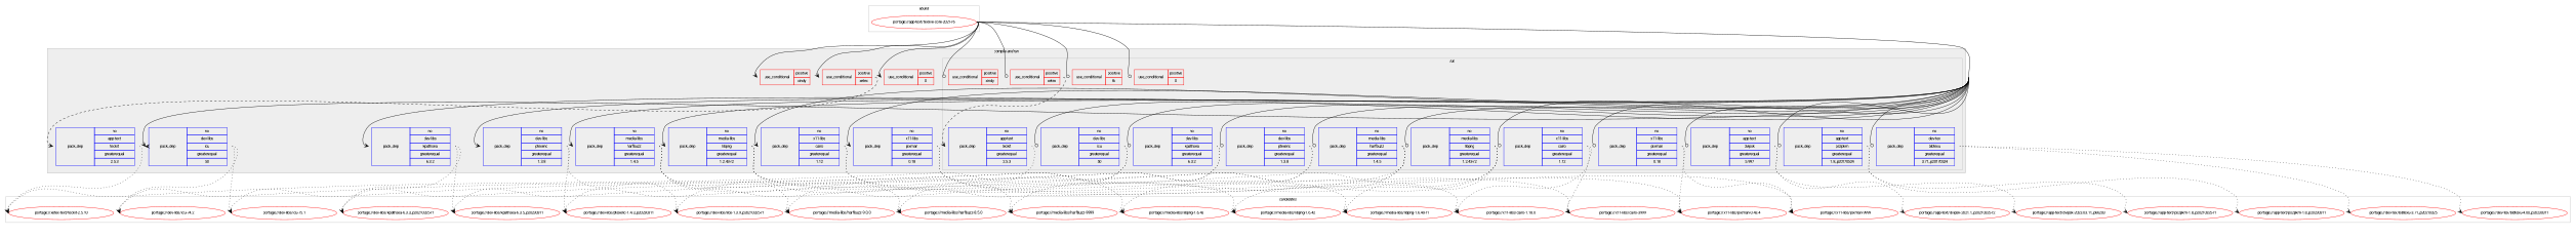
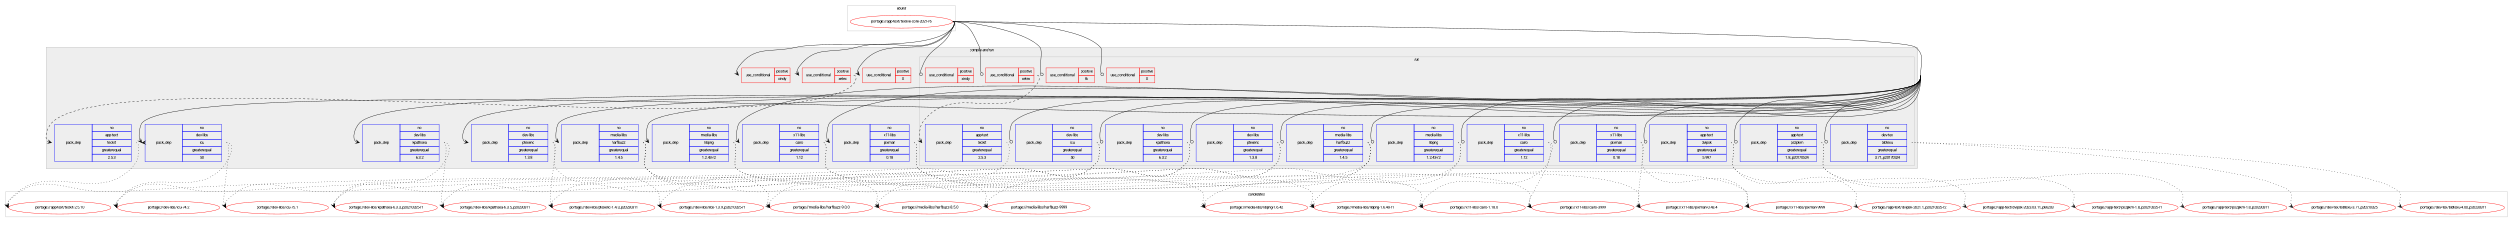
  digraph {
    compound=true
    concentrate=true
    fontname=Roboto
    fontsize=10
    newrank=true
    rankdir=TB
    ranksep=1.5
    node [color=red fontname=Roboto fontsize=10 shape=none]
    edge [arrowhead=vee fontname=Roboto headport=w style=dotted tailport=e weight=100]
    n1 [label="portage://app-text/texlive-core-2021-r6" width=4 shape=""]
    n2 [label=<<TABLE BORDER="0" CELLBORDER="1" CELLSPACING="0" CELLPADDING="4"><TR><TD ROWSPAN="3" CELLPADDING="10">use_conditional</TD></TR><TR><TD>positive</TD></TR><TR><TD>X</TD></TR></TABLE>>]
    n3 [color=blue label=<<TABLE BORDER="0" CELLBORDER="1" CELLSPACING="0" CELLPADDING="4" WIDTH="220"><TR><TD ROWSPAN="6" CELLPADDING="30">pack_dep</TD></TR><TR><TD WIDTH="110">no</TD></TR><TR><TD>app-text</TD></TR><TR><TD>teckit</TD></TR><TR><TD>greaterequal</TD></TR><TR><TD>2.5.3</TD></TR></TABLE>>]
    n4 [label=<<TABLE BORDER="0" CELLBORDER="1" CELLSPACING="0" CELLPADDING="4"><TR><TD ROWSPAN="3" CELLPADDING="10">use_conditional</TD></TR><TR><TD>positive</TD></TR><TR><TD>xetex</TD></TR></TABLE>>]
    n5 [label=<<TABLE BORDER="0" CELLBORDER="1" CELLSPACING="0" CELLPADDING="4"><TR><TD ROWSPAN="3" CELLPADDING="10">use_conditional</TD></TR><TR><TD>positive</TD></TR><TR><TD>xindy</TD></TR></TABLE>>]
    n6 [color=blue label=<<TABLE BORDER="0" CELLBORDER="1" CELLSPACING="0" CELLPADDING="4" WIDTH="220"><TR><TD ROWSPAN="6" CELLPADDING="30">pack_dep</TD></TR><TR><TD WIDTH="110">no</TD></TR><TR><TD>dev-libs</TD></TR><TR><TD>icu</TD></TR><TR><TD>greaterequal</TD></TR><TR><TD>50</TD></TR></TABLE>>]
    n7 [color=blue label=<<TABLE BORDER="0" CELLBORDER="1" CELLSPACING="0" CELLPADDING="4" WIDTH="220"><TR><TD ROWSPAN="6" CELLPADDING="30">pack_dep</TD></TR><TR><TD WIDTH="110">no</TD></TR><TR><TD>dev-libs</TD></TR><TR><TD>kpathsea</TD></TR><TR><TD>greaterequal</TD></TR><TR><TD>6.3.2</TD></TR></TABLE>>]
    n8 [color=blue label=<<TABLE BORDER="0" CELLBORDER="1" CELLSPACING="0" CELLPADDING="4" WIDTH="220"><TR><TD ROWSPAN="6" CELLPADDING="30">pack_dep</TD></TR><TR><TD WIDTH="110">no</TD></TR><TR><TD>dev-libs</TD></TR><TR><TD>ptexenc</TD></TR><TR><TD>greaterequal</TD></TR><TR><TD>1.3.8</TD></TR></TABLE>>]
    n9 [color=blue label=<<TABLE BORDER="0" CELLBORDER="1" CELLSPACING="0" CELLPADDING="4" WIDTH="220"><TR><TD ROWSPAN="6" CELLPADDING="30">pack_dep</TD></TR><TR><TD WIDTH="110">no</TD></TR><TR><TD>media-libs</TD></TR><TR><TD>harfbuzz</TD></TR><TR><TD>greaterequal</TD></TR><TR><TD>1.4.5</TD></TR></TABLE>>]
    n10 [color=blue label=<<TABLE BORDER="0" CELLBORDER="1" CELLSPACING="0" CELLPADDING="4" WIDTH="220"><TR><TD ROWSPAN="6" CELLPADDING="30">pack_dep</TD></TR><TR><TD WIDTH="110">no</TD></TR><TR><TD>media-libs</TD></TR><TR><TD>libpng</TD></TR><TR><TD>greaterequal</TD></TR><TR><TD>1.2.43-r2</TD></TR></TABLE>>]
    n11 [color=blue label=<<TABLE BORDER="0" CELLBORDER="1" CELLSPACING="0" CELLPADDING="4" WIDTH="220"><TR><TD ROWSPAN="6" CELLPADDING="30">pack_dep</TD></TR><TR><TD WIDTH="110">no</TD></TR><TR><TD>x11-libs</TD></TR><TR><TD>cairo</TD></TR><TR><TD>greaterequal</TD></TR><TR><TD>1.12</TD></TR></TABLE>>]
    n12 [color=blue label=<<TABLE BORDER="0" CELLBORDER="1" CELLSPACING="0" CELLPADDING="4" WIDTH="220"><TR><TD ROWSPAN="6" CELLPADDING="30">pack_dep</TD></TR><TR><TD WIDTH="110">no</TD></TR><TR><TD>x11-libs</TD></TR><TR><TD>pixman</TD></TR><TR><TD>greaterequal</TD></TR><TR><TD>0.18</TD></TR></TABLE>>]
    n13 [label=<<TABLE BORDER="0" CELLBORDER="1" CELLSPACING="0" CELLPADDING="4"><TR><TD ROWSPAN="3" CELLPADDING="10">use_conditional</TD></TR><TR><TD>positive</TD></TR><TR><TD>X</TD></TR></TABLE>>]
    n14 [label=<<TABLE BORDER="0" CELLBORDER="1" CELLSPACING="0" CELLPADDING="4"><TR><TD ROWSPAN="3" CELLPADDING="10">use_conditional</TD></TR><TR><TD>positive</TD></TR><TR><TD>tk</TD></TR></TABLE>>]
    n15 [color=blue label=<<TABLE BORDER="0" CELLBORDER="1" CELLSPACING="0" CELLPADDING="4" WIDTH="220"><TR><TD ROWSPAN="6" CELLPADDING="30">pack_dep</TD></TR><TR><TD WIDTH="110">no</TD></TR><TR><TD>app-text</TD></TR><TR><TD>teckit</TD></TR><TR><TD>greaterequal</TD></TR><TR><TD>2.5.3</TD></TR></TABLE>>]
    n16 [label=<<TABLE BORDER="0" CELLBORDER="1" CELLSPACING="0" CELLPADDING="4"><TR><TD ROWSPAN="3" CELLPADDING="10">use_conditional</TD></TR><TR><TD>positive</TD></TR><TR><TD>xetex</TD></TR></TABLE>>]
    n17 [label=<<TABLE BORDER="0" CELLBORDER="1" CELLSPACING="0" CELLPADDING="4"><TR><TD ROWSPAN="3" CELLPADDING="10">use_conditional</TD></TR><TR><TD>positive</TD></TR><TR><TD>xindy</TD></TR></TABLE>>]
    n18 [color=blue label=<<TABLE BORDER="0" CELLBORDER="1" CELLSPACING="0" CELLPADDING="4" WIDTH="220"><TR><TD ROWSPAN="6" CELLPADDING="30">pack_dep</TD></TR><TR><TD WIDTH="110">no</TD></TR><TR><TD>app-text</TD></TR><TR><TD>dvipsk</TD></TR><TR><TD>greaterequal</TD></TR><TR><TD>5.997</TD></TR></TABLE>>]
    n19 [color=blue label=<<TABLE BORDER="0" CELLBORDER="1" CELLSPACING="0" CELLPADDING="4" WIDTH="220"><TR><TD ROWSPAN="6" CELLPADDING="30">pack_dep</TD></TR><TR><TD WIDTH="110">no</TD></TR><TR><TD>app-text</TD></TR><TR><TD>ps2pkm</TD></TR><TR><TD>greaterequal</TD></TR><TR><TD>1.8_p20170524</TD></TR></TABLE>>]
    n20 [color=blue label=<<TABLE BORDER="0" CELLBORDER="1" CELLSPACING="0" CELLPADDING="4" WIDTH="220"><TR><TD ROWSPAN="6" CELLPADDING="30">pack_dep</TD></TR><TR><TD WIDTH="110">no</TD></TR><TR><TD>dev-tex</TD></TR><TR><TD>bibtexu</TD></TR><TR><TD>greaterequal</TD></TR><TR><TD>3.71_p20170524</TD></TR></TABLE>>]
    n21 [color=blue label=<<TABLE BORDER="0" CELLBORDER="1" CELLSPACING="0" CELLPADDING="4" WIDTH="220"><TR><TD ROWSPAN="6" CELLPADDING="30">pack_dep</TD></TR><TR><TD WIDTH="110">no</TD></TR><TR><TD>dev-libs</TD></TR><TR><TD>icu</TD></TR><TR><TD>greaterequal</TD></TR><TR><TD>50</TD></TR></TABLE>>]
    n22 [color=blue label=<<TABLE BORDER="0" CELLBORDER="1" CELLSPACING="0" CELLPADDING="4" WIDTH="220"><TR><TD ROWSPAN="6" CELLPADDING="30">pack_dep</TD></TR><TR><TD WIDTH="110">no</TD></TR><TR><TD>dev-libs</TD></TR><TR><TD>kpathsea</TD></TR><TR><TD>greaterequal</TD></TR><TR><TD>6.3.2</TD></TR></TABLE>>]
    n23 [color=blue label=<<TABLE BORDER="0" CELLBORDER="1" CELLSPACING="0" CELLPADDING="4" WIDTH="220"><TR><TD ROWSPAN="6" CELLPADDING="30">pack_dep</TD></TR><TR><TD WIDTH="110">no</TD></TR><TR><TD>dev-libs</TD></TR><TR><TD>ptexenc</TD></TR><TR><TD>greaterequal</TD></TR><TR><TD>1.3.8</TD></TR></TABLE>>]
    n24 [color=blue label=<<TABLE BORDER="0" CELLBORDER="1" CELLSPACING="0" CELLPADDING="4" WIDTH="220"><TR><TD ROWSPAN="6" CELLPADDING="30">pack_dep</TD></TR><TR><TD WIDTH="110">no</TD></TR><TR><TD>media-libs</TD></TR><TR><TD>harfbuzz</TD></TR><TR><TD>greaterequal</TD></TR><TR><TD>1.4.5</TD></TR></TABLE>>]
    n25 [color=blue label=<<TABLE BORDER="0" CELLBORDER="1" CELLSPACING="0" CELLPADDING="4" WIDTH="220"><TR><TD ROWSPAN="6" CELLPADDING="30">pack_dep</TD></TR><TR><TD WIDTH="110">no</TD></TR><TR><TD>media-libs</TD></TR><TR><TD>libpng</TD></TR><TR><TD>greaterequal</TD></TR><TR><TD>1.2.43-r2</TD></TR></TABLE>>]
    n26 [color=blue label=<<TABLE BORDER="0" CELLBORDER="1" CELLSPACING="0" CELLPADDING="4" WIDTH="220"><TR><TD ROWSPAN="6" CELLPADDING="30">pack_dep</TD></TR><TR><TD WIDTH="110">no</TD></TR><TR><TD>x11-libs</TD></TR><TR><TD>cairo</TD></TR><TR><TD>greaterequal</TD></TR><TR><TD>1.12</TD></TR></TABLE>>]
    n27 [color=blue label=<<TABLE BORDER="0" CELLBORDER="1" CELLSPACING="0" CELLPADDING="4" WIDTH="220"><TR><TD ROWSPAN="6" CELLPADDING="30">pack_dep</TD></TR><TR><TD WIDTH="110">no</TD></TR><TR><TD>x11-libs</TD></TR><TR><TD>pixman</TD></TR><TR><TD>greaterequal</TD></TR><TR><TD>0.18</TD></TR></TABLE>>]
    n28 [label="portage://dev-libs/kpathsea-6.3.3_p20210325-r1" width=4 shape=""]
    n29 [label="portage://dev-libs/kpathsea-6.3.5_p20230311" width=4 shape=""]
-   n30 [label="portage://xetex-text/teckit-2.5.10" width=4 shape=""]
+   n30 [label="portage://app-text/teckit-2.5.10" width=4 shape=""]
    n31 [label="portage://dev-libs/icu-74.2" width=4 shape=""]
    n32 [label="portage://dev-libs/icu-75.1" width=4 shape=""]
    n33 [label="portage://media-libs/harfbuzz-8.5.0" width=4 shape=""]
    n34 [label="portage://media-libs/harfbuzz-9.0.0" width=4 shape=""]
    n35 [label="portage://media-libs/harfbuzz-9999" width=4 shape=""]
    n36 [label="portage://dev-libs/libs-1.3.9_p20210325-r1" width=4 shape=""]
    n37 [label="portage://dev-libs/ptexenc-1.4.3_p20230311" width=4 shape=""]
    n38 [label="portage://media-libs/libpng-1.6.40-r1" width=4 shape=""]
    n39 [label="portage://media-libs/libpng-1.6.42" width=4 shape=""]
-   n40 [label="portage://media-libs/libpng-1.6.43" width=4 shape=""]
    n41 [label="portage://x11-libs/cairo-1.18.0" width=4 shape=""]
    n42 [label="portage://x11-libs/cairo-3999" width=4 shape=""]
    n43 [label="portage://x11-libs/pixman-0.43.4" width=4 shape=""]
    n44 [label="portage://x11-libs/pixman-9999" width=4 shape=""]
    n45 [label="portage://app-text/dvipsk-2021.1_p20210325-r2" width=4 shape=""]
    n46 [label="portage://app-text/dvipsk-2023.03.11_p66203" width=4 shape=""]
    n47 [label="portage://app-text/ps2pkm-1.8_p20210325-r1" width=4 shape=""]
    n48 [label="portage://app-text/ps2pkm-1.8_p20230311" width=4 shape=""]
    n49 [label="portage://dev-tex/bibtexu-3.71_p20210325" width=4 shape=""]
    n50 [label="portage://dev-tex/bibtexu-4.00_p20230311" width=4 shape=""]
    subgraph cluster_1 {
      color=gray
      label=<<i>ebuild</i>>
      rank=same
      n1
    }
    subgraph cluster_2 {
      color=gray
      label=<<i>dependencies</i>>
      subgraph cluster_3 {
        color=gray
        fillcolor="#eeeeee"
        label=<<i>compile</i>>
        style=filled
        subgraph sub_4 {
          color=gray
          fillcolor="#eeeeee"
          label=<<i>compile</i>>
          style=filled
          n2
        }
        subgraph sub_5 {
          color=gray
          fillcolor="#eeeeee"
          label=<<i>compile</i>>
          style=filled
          n4
          subgraph sub_6 {
            color=gray
            fillcolor="#eeeeee"
            label=<<i>compile</i>>
            style=filled
            n3
          }
        }
        subgraph sub_7 {
          color=gray
          fillcolor="#eeeeee"
          label=<<i>compile</i>>
          style=filled
          n5
        }
        subgraph sub_8 {
          color=gray
          fillcolor="#eeeeee"
          label=<<i>compile</i>>
          style=filled
          n6
        }
        subgraph sub_9 {
          color=gray
          fillcolor="#eeeeee"
          label=<<i>compile</i>>
          style=filled
          n7
        }
        subgraph sub_10 {
          color=gray
          fillcolor="#eeeeee"
          label=<<i>compile</i>>
          style=filled
          n8
        }
        subgraph sub_11 {
          color=gray
          fillcolor="#eeeeee"
          label=<<i>compile</i>>
          style=filled
          n9
        }
        subgraph sub_12 {
          color=gray
          fillcolor="#eeeeee"
          label=<<i>compile</i>>
          style=filled
          n10
        }
        subgraph sub_13 {
          color=gray
          fillcolor="#eeeeee"
          label=<<i>compile</i>>
          style=filled
          n11
        }
        subgraph sub_14 {
          color=gray
          fillcolor="#eeeeee"
          label=<<i>compile</i>>
          style=filled
          n12
        }
      }
      subgraph cluster_15 {
        color=gray
        fillcolor="#eeeeee"
        label=<<i>compile and run</i>>
        style=filled
      }
      subgraph cluster_16 {
        color=gray
        fillcolor="#eeeeee"
        label=<<i>run</i>>
        style=filled
        subgraph sub_17 {
          color=gray
          fillcolor="#eeeeee"
          label=<<i>run</i>>
          style=filled
          n13
        }
        subgraph sub_18 {
          color=gray
          fillcolor="#eeeeee"
          label=<<i>run</i>>
          style=filled
          n14
        }
        subgraph sub_19 {
          color=gray
          fillcolor="#eeeeee"
          label=<<i>run</i>>
          style=filled
          n16
          subgraph sub_20 {
            color=gray
            fillcolor="#eeeeee"
            label=<<i>run</i>>
            style=filled
            n15
          }
        }
        subgraph sub_21 {
          color=gray
          fillcolor="#eeeeee"
          label=<<i>run</i>>
          style=filled
          n17
        }
        subgraph sub_22 {
          color=gray
          fillcolor="#eeeeee"
          label=<<i>run</i>>
          style=filled
          n18
        }
        subgraph sub_23 {
          color=gray
          fillcolor="#eeeeee"
          label=<<i>run</i>>
          style=filled
          n19
        }
        subgraph sub_24 {
          color=gray
          fillcolor="#eeeeee"
          label=<<i>run</i>>
          style=filled
          n20
        }
        subgraph sub_25 {
          color=gray
          fillcolor="#eeeeee"
          label=<<i>run</i>>
          style=filled
          n21
        }
        subgraph sub_26 {
          color=gray
          fillcolor="#eeeeee"
          label=<<i>run</i>>
          style=filled
          n22
        }
        subgraph sub_27 {
          color=gray
          fillcolor="#eeeeee"
          label=<<i>run</i>>
          style=filled
          n23
        }
        subgraph sub_28 {
          color=gray
          fillcolor="#eeeeee"
          label=<<i>run</i>>
          style=filled
          n24
        }
        subgraph sub_29 {
          color=gray
          fillcolor="#eeeeee"
          label=<<i>run</i>>
          style=filled
          n25
        }
        subgraph sub_30 {
          color=gray
          fillcolor="#eeeeee"
          label=<<i>run</i>>
          style=filled
          n26
        }
        subgraph sub_31 {
          color=gray
          fillcolor="#eeeeee"
          label=<<i>run</i>>
          style=filled
          n27
        }
      }
    }
    subgraph cluster_32 {
      color=gray
      label=<<i>candidates</i>>
      rank=same
      subgraph sub_33 {
        color=black
        label=<<i>candidates</i>>
        nodesep=1
        rank=same
        n28
        n29
      }
      subgraph sub_34 {
        color=black
        label=<<i>candidates</i>>
        nodesep=1
        rank=same
        n30
      }
      subgraph sub_35 {
        color=black
        label=<<i>candidates</i>>
        nodesep=1
        rank=same
        n31
        n32
      }
      subgraph sub_36 {
        color=black
        label=<<i>candidates</i>>
        nodesep=1
        rank=same
        n33
        n34
        n35
      }
      subgraph sub_37 {
        color=black
        label=<<i>candidates</i>>
        nodesep=1
        rank=same
        n36
        n37
      }
      subgraph sub_38 {
        color=black
        label=<<i>candidates</i>>
        nodesep=1
        rank=same
        n38
        n39
-       n40
      }
      subgraph sub_39 {
        color=black
        label=<<i>candidates</i>>
        nodesep=1
        rank=same
        n41
        n42
      }
      subgraph sub_40 {
        color=black
        label=<<i>candidates</i>>
        nodesep=1
        rank=same
        n43
        n44
      }
      subgraph sub_41 {
        color=black
        label=<<i>candidates</i>>
        nodesep=1
        rank=same
        n31
        n32
      }
      subgraph sub_42 {
        color=black
        label=<<i>candidates</i>>
        nodesep=1
        rank=same
        n30
      }
      subgraph sub_43 {
        color=black
        label=<<i>candidates</i>>
        nodesep=1
        rank=same
        n45
        n46
      }
      subgraph sub_44 {
        color=black
        label=<<i>candidates</i>>
        nodesep=1
        rank=same
        n47
        n48
      }
      subgraph sub_45 {
        color=black
        label=<<i>candidates</i>>
        nodesep=1
        rank=same
        n28
        n29
      }
      subgraph sub_46 {
        color=black
        label=<<i>candidates</i>>
        nodesep=1
        rank=same
        n36
        n37
      }
      subgraph sub_47 {
        color=black
        label=<<i>candidates</i>>
        nodesep=1
        rank=same
        n49
        n50
      }
      subgraph sub_48 {
        color=black
        label=<<i>candidates</i>>
        nodesep=1
        rank=same
        n33
        n34
        n35
      }
      subgraph sub_49 {
        color=black
        label=<<i>candidates</i>>
        nodesep=1
        rank=same
        n38
        n39
-       n40
      }
      subgraph sub_50 {
        color=black
        label=<<i>candidates</i>>
        nodesep=1
        rank=same
        n41
        n42
      }
      subgraph sub_51 {
        color=black
        label=<<i>candidates</i>>
        nodesep=1
        rank=same
        n43
        n44
      }
    }
    n1 -> n2 [style=solid weight=20]
    n1 -> n4 [style=solid weight=20]
    n1 -> n5 [style=solid weight=20]
    n1 -> n6 [style=solid weight=20]
    n1 -> n7 [style=solid weight=20]
    n1 -> n8 [style=solid weight=20]
    n1 -> n9 [style=solid weight=20]
    n1 -> n10 [style=solid weight=20]
    n1 -> n11 [style=solid weight=20]
    n1 -> n12 [style=solid weight=20]
    n1 -> n13 [arrowhead=odot style=solid weight=20]
    n1 -> n14 [arrowhead=odot style=solid weight=20]
    n1 -> n16 [arrowhead=odot style=solid weight=20]
    n1 -> n17 [arrowhead=odot style=solid weight=20]
    n1 -> n18 [arrowhead=odot style=solid weight=20]
    n1 -> n19 [arrowhead=odot style=solid weight=20]
    n1 -> n20 [arrowhead=odot style=solid weight=20]
    n1 -> n21 [arrowhead=odot style=solid weight=20]
    n1 -> n22 [arrowhead=odot style=solid weight=20]
    n1 -> n23 [arrowhead=odot style=solid weight=20]
    n1 -> n24 [arrowhead=odot style=solid weight=20]
    n1 -> n25 [arrowhead=odot style=solid weight=20]
    n1 -> n26 [arrowhead=odot style=solid weight=20]
    n1 -> n27 [arrowhead=odot style=solid weight=20]
    n3 -> n30
    n4 -> n3 [style=dashed weight=20]
    n6 -> n31
    n6 -> n32
    n7 -> n28
    n7 -> n29
    n8 -> n36
    n8 -> n37
    n9 -> n33
    n9 -> n34
    n9 -> n35
    n10 -> n38
    n10 -> n39
-   n10 -> n40
    n11 -> n41
    n11 -> n42
    n12 -> n43
    n12 -> n44
    n15 -> n30
    n16 -> n15 [style=dashed weight=20]
    n18 -> n45
    n18 -> n46
    n19 -> n47
    n19 -> n48
    n20 -> n49
    n20 -> n50
    n21 -> n31
    n21 -> n32
    n22 -> n28
    n22 -> n29
    n23 -> n36
    n23 -> n37
    n24 -> n33
    n24 -> n34
    n24 -> n35
    n25 -> n38
    n25 -> n39
-   n25 -> n40
    n26 -> n41
    n26 -> n42
    n27 -> n43
    n27 -> n44
  }
